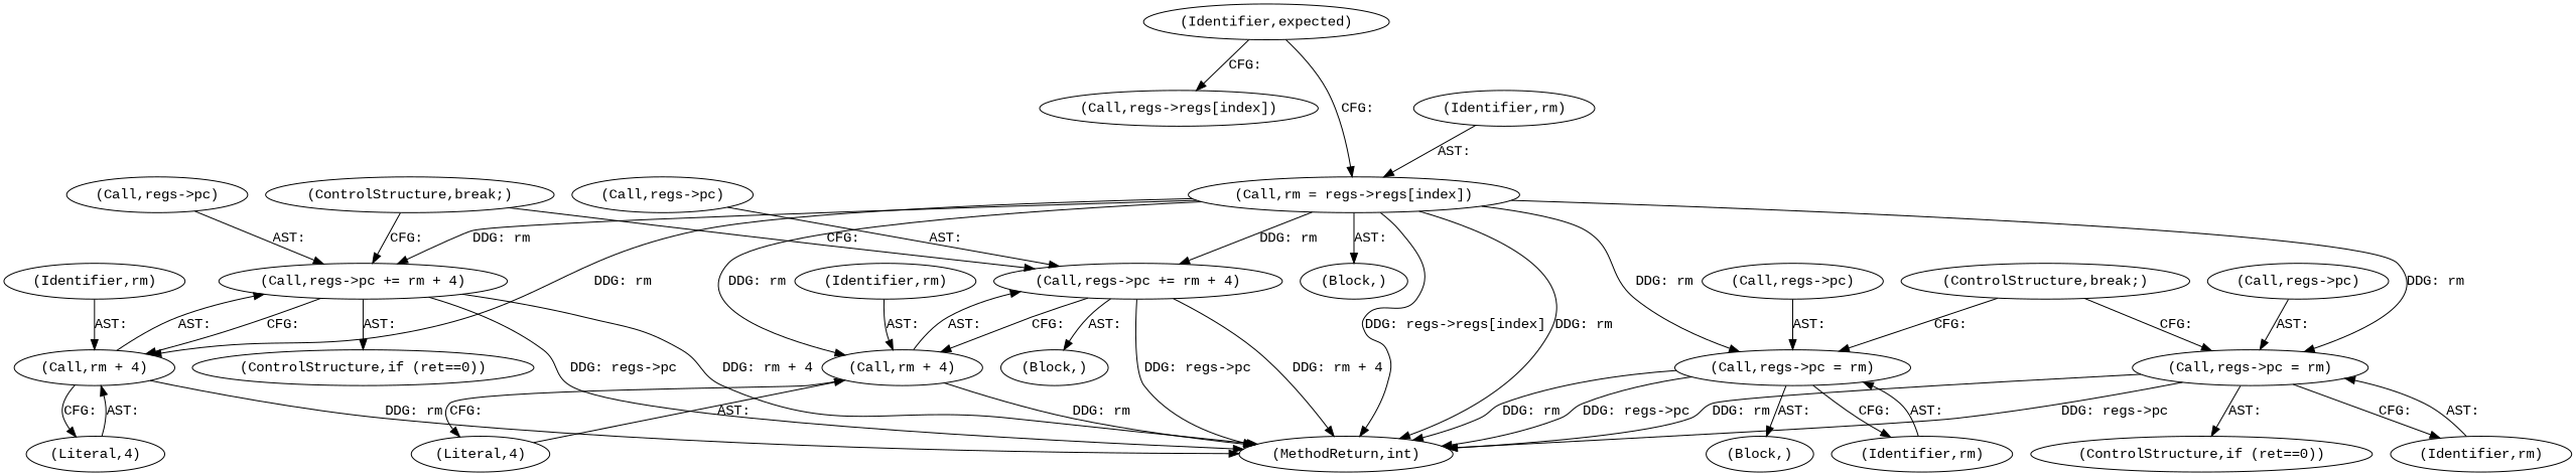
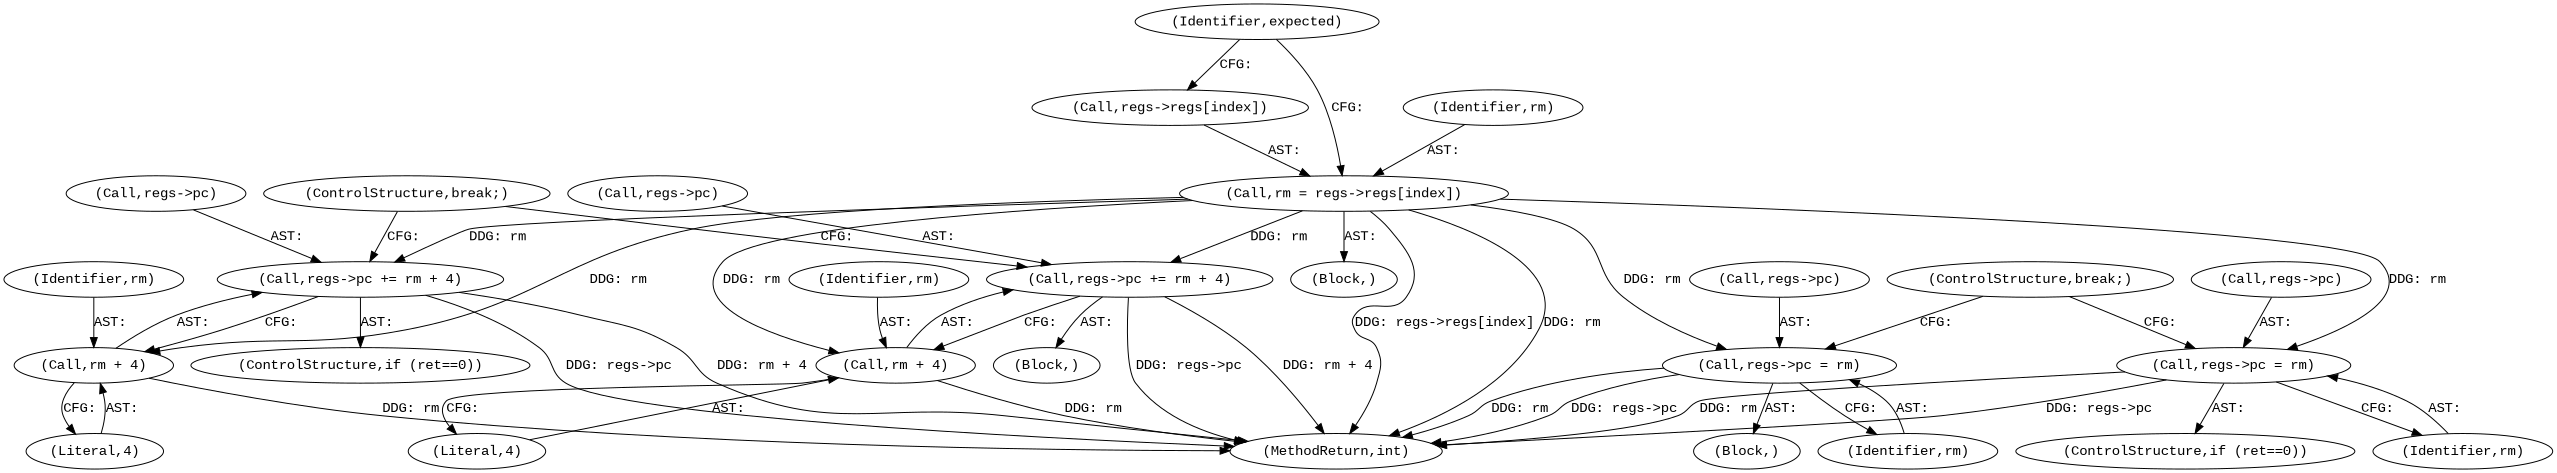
  digraph {
    fontname="Liberation Mono"
    node [fontname="Liberation Mono"]
    edge [fontname="Liberation Mono"]
    n1 [label="(Call,rm = regs->regs[index])"]
    n2 [label="(Call,regs->pc += rm + 4)"]
    n3 [label="(Call,rm + 4)"]
    n4 [label="(Call,regs->pc += rm + 4)"]
    n5 [label="(Call,rm + 4)"]
    n6 [label="(Call,regs->pc = rm)"]
    n7 [label="(Call,regs->pc = rm)"]
    n8 [label="(MethodReturn,int)"]
    n9 [label="(Block,)"]
    n10 [label="(ControlStructure,if (ret==0))"]
    n11 [label="(Literal,4)"]
    n12 [label="(Block,)"]
    n13 [label="(Literal,4)"]
    n14 [label="(ControlStructure,if (ret==0))"]
    n15 [label="(Identifier,rm)"]
    n16 [label="(Block,)"]
    n17 [label="(Identifier,rm)"]
    n18 [label="(Call,regs->regs[index])"]
    n19 [label="(Identifier,rm)"]
    n20 [label="(Call,regs->pc)"]
    n21 [label="(ControlStructure,break;)"]
    n22 [label="(Identifier,rm)"]
    n23 [label="(ControlStructure,break;)"]
    n24 [label="(Call,regs->pc)"]
    n25 [label="(Identifier,expected)"]
    n26 [label="(Call,regs->pc)"]
    n27 [label="(Call,regs->pc)"]
    n28 [label="(Identifier,rm)"]
    n1 -> n2 [label="DDG: rm"]
    n1 -> n3 [label="DDG: rm"]
    n1 -> n4 [label="DDG: rm"]
    n1 -> n5 [label="DDG: rm"]
    n1 -> n6 [label="DDG: rm"]
    n1 -> n7 [label="DDG: rm"]
    n1 -> n8 [label="DDG: rm"]
    n1 -> n8 [label="DDG: regs->regs[index]"]
    n1 -> n9 [label="AST: "]
    n2 -> n3 [label="CFG: "]
    n2 -> n8 [label="DDG: rm + 4"]
    n2 -> n8 [label="DDG: regs->pc"]
    n2 -> n10 [label="AST: "]
    n3 -> n2 [label="AST: "]
    n3 -> n8 [label="DDG: rm"]
    n3 -> n11 [label="CFG: "]
    n4 -> n5 [label="CFG: "]
    n4 -> n8 [label="DDG: rm + 4"]
    n4 -> n8 [label="DDG: regs->pc"]
    n4 -> n12 [label="AST: "]
    n5 -> n4 [label="AST: "]
    n5 -> n8 [label="DDG: rm"]
    n5 -> n13 [label="CFG: "]
    n6 -> n8 [label="DDG: regs->pc"]
    n6 -> n8 [label="DDG: rm"]
    n6 -> n14 [label="AST: "]
    n6 -> n15 [label="CFG: "]
    n7 -> n8 [label="DDG: rm"]
    n7 -> n8 [label="DDG: regs->pc"]
    n7 -> n16 [label="AST: "]
    n7 -> n17 [label="CFG: "]
    n11 -> n3 [label="AST: "]
    n13 -> n5 [label="AST: "]
    n15 -> n6 [label="AST: "]
    n17 -> n7 [label="AST: "]
+   n18 -> n1 [label="AST: "]
    n19 -> n3 [label="AST: "]
    n20 -> n7 [label="AST: "]
    n21 -> n6 [label="CFG: "]
    n21 -> n7 [label="CFG: "]
    n22 -> n5 [label="AST: "]
    n23 -> n2 [label="CFG: "]
    n23 -> n4 [label="CFG: "]
    n24 -> n4 [label="AST: "]
    n25 -> n1 [label="CFG: "]
    n25 -> n18 [label="CFG: "]
    n26 -> n2 [label="AST: "]
    n27 -> n6 [label="AST: "]
    n28 -> n1 [label="AST: "]
  }
